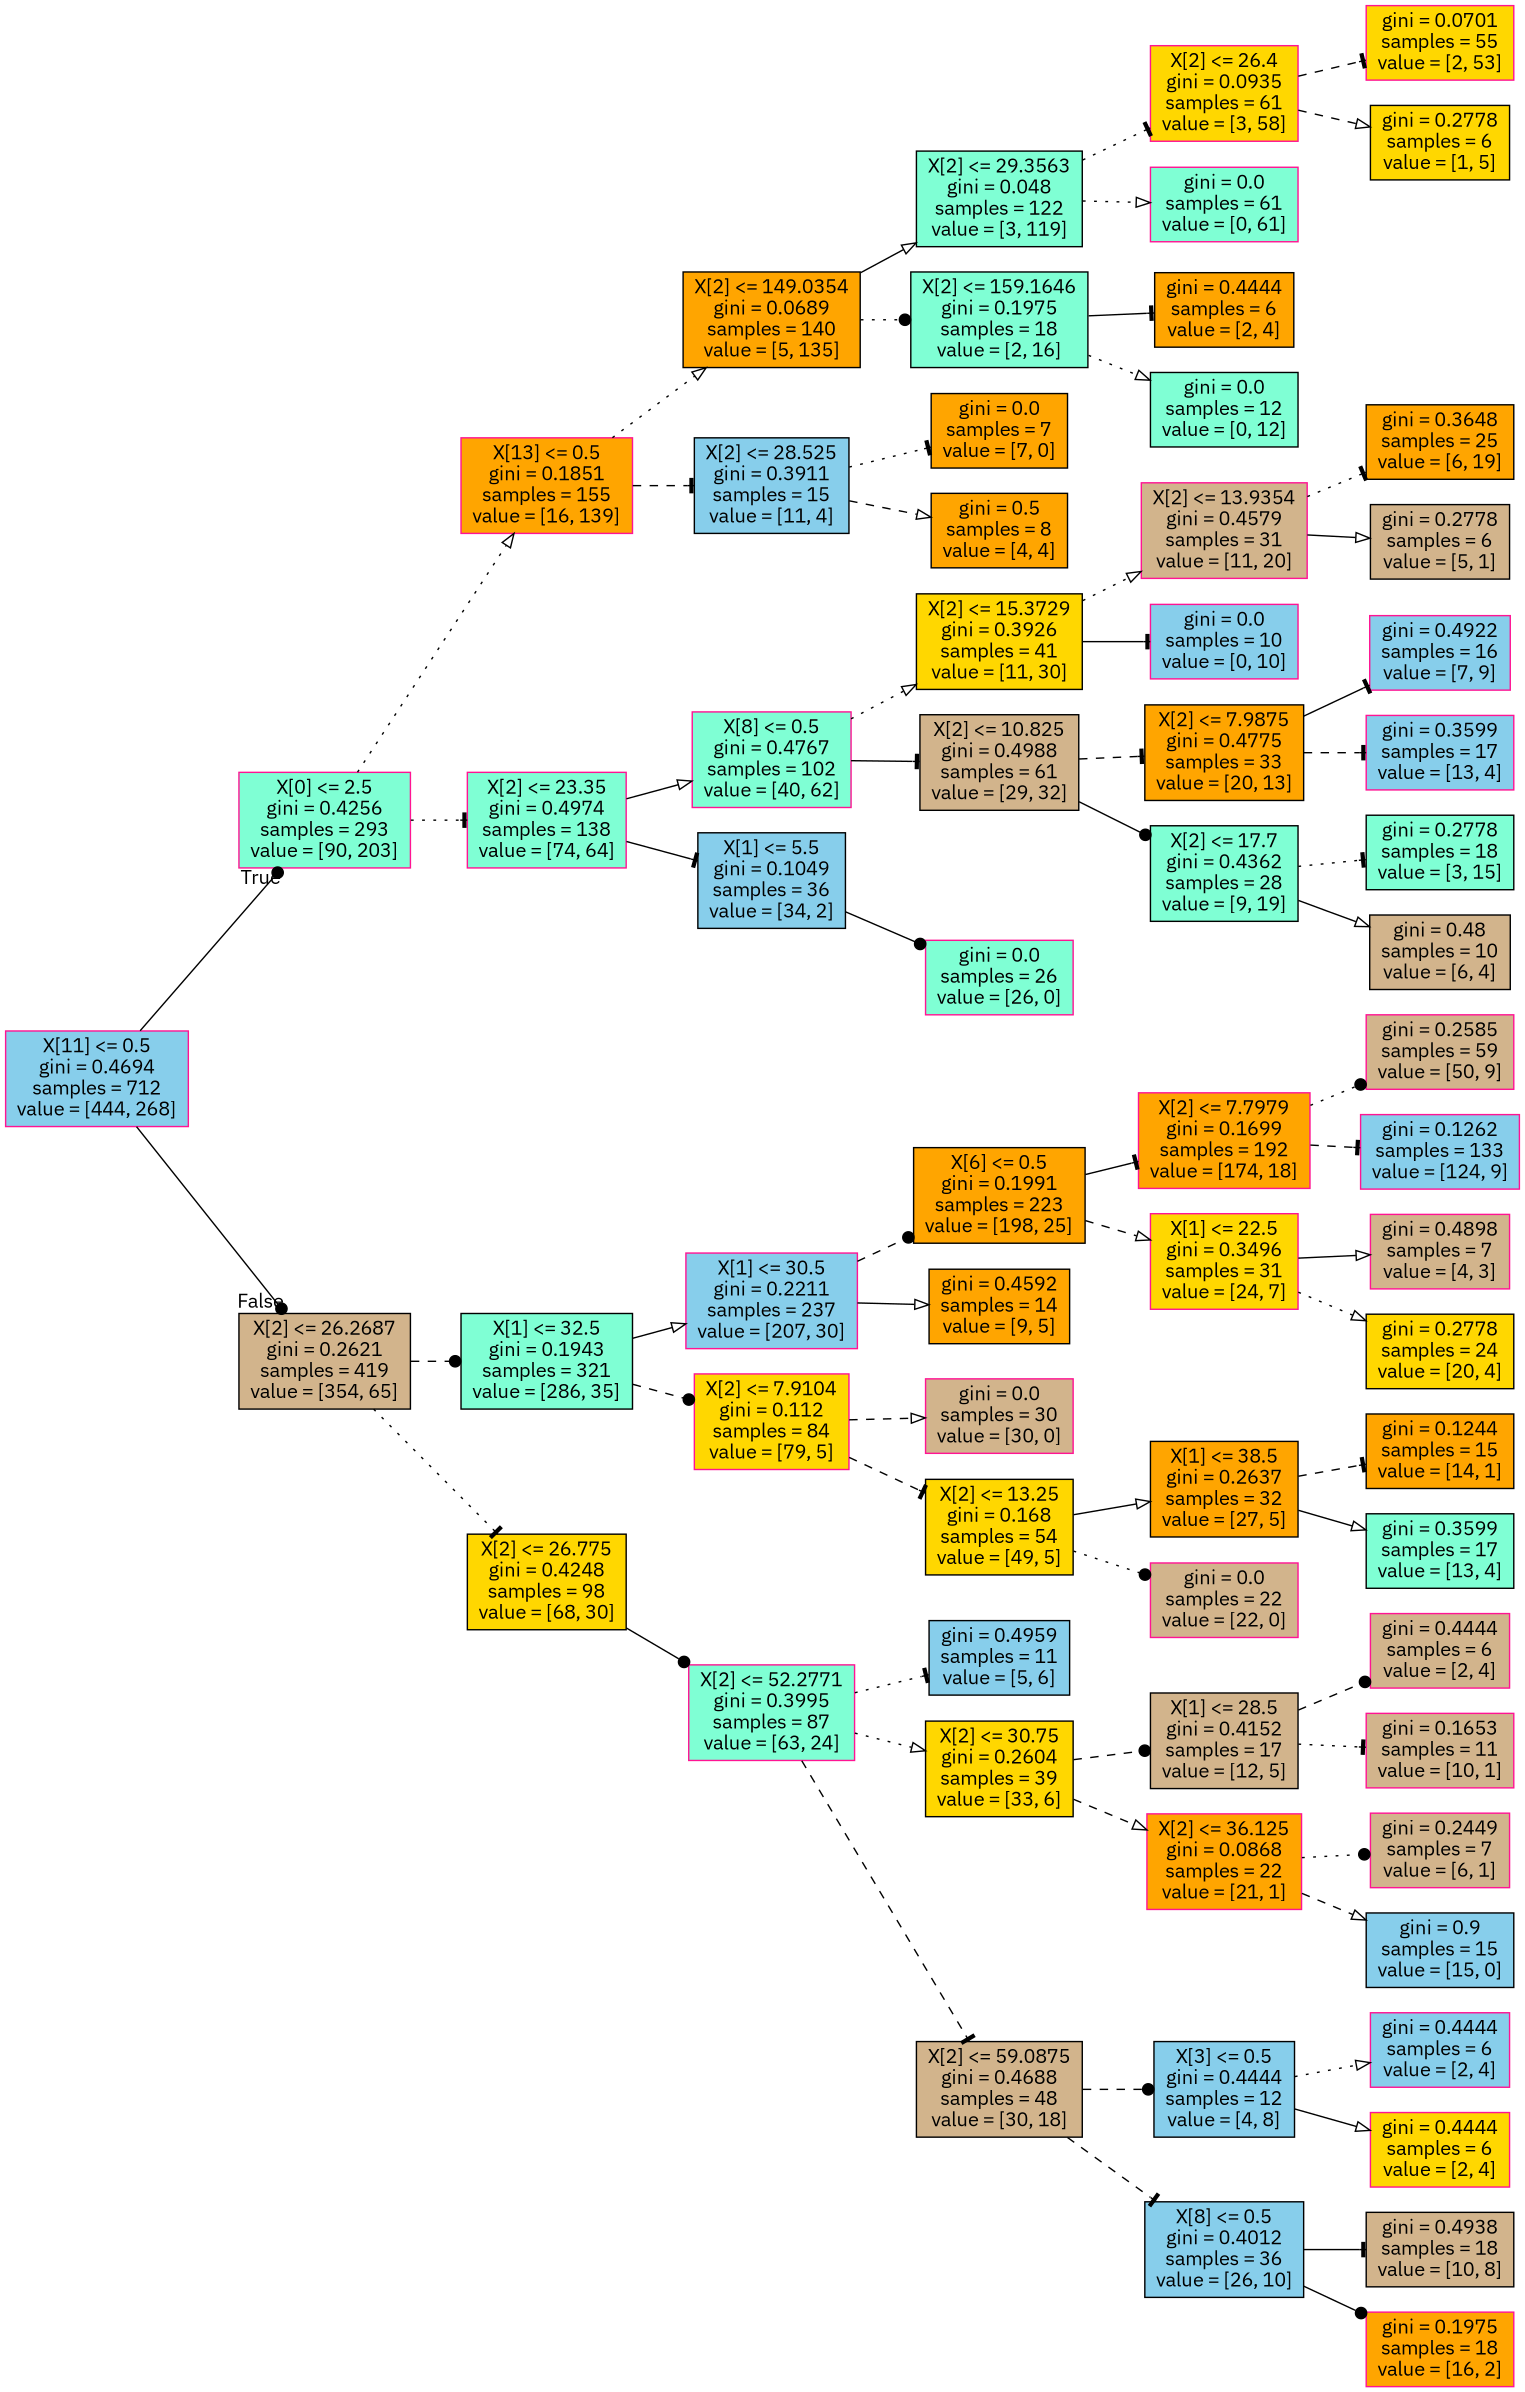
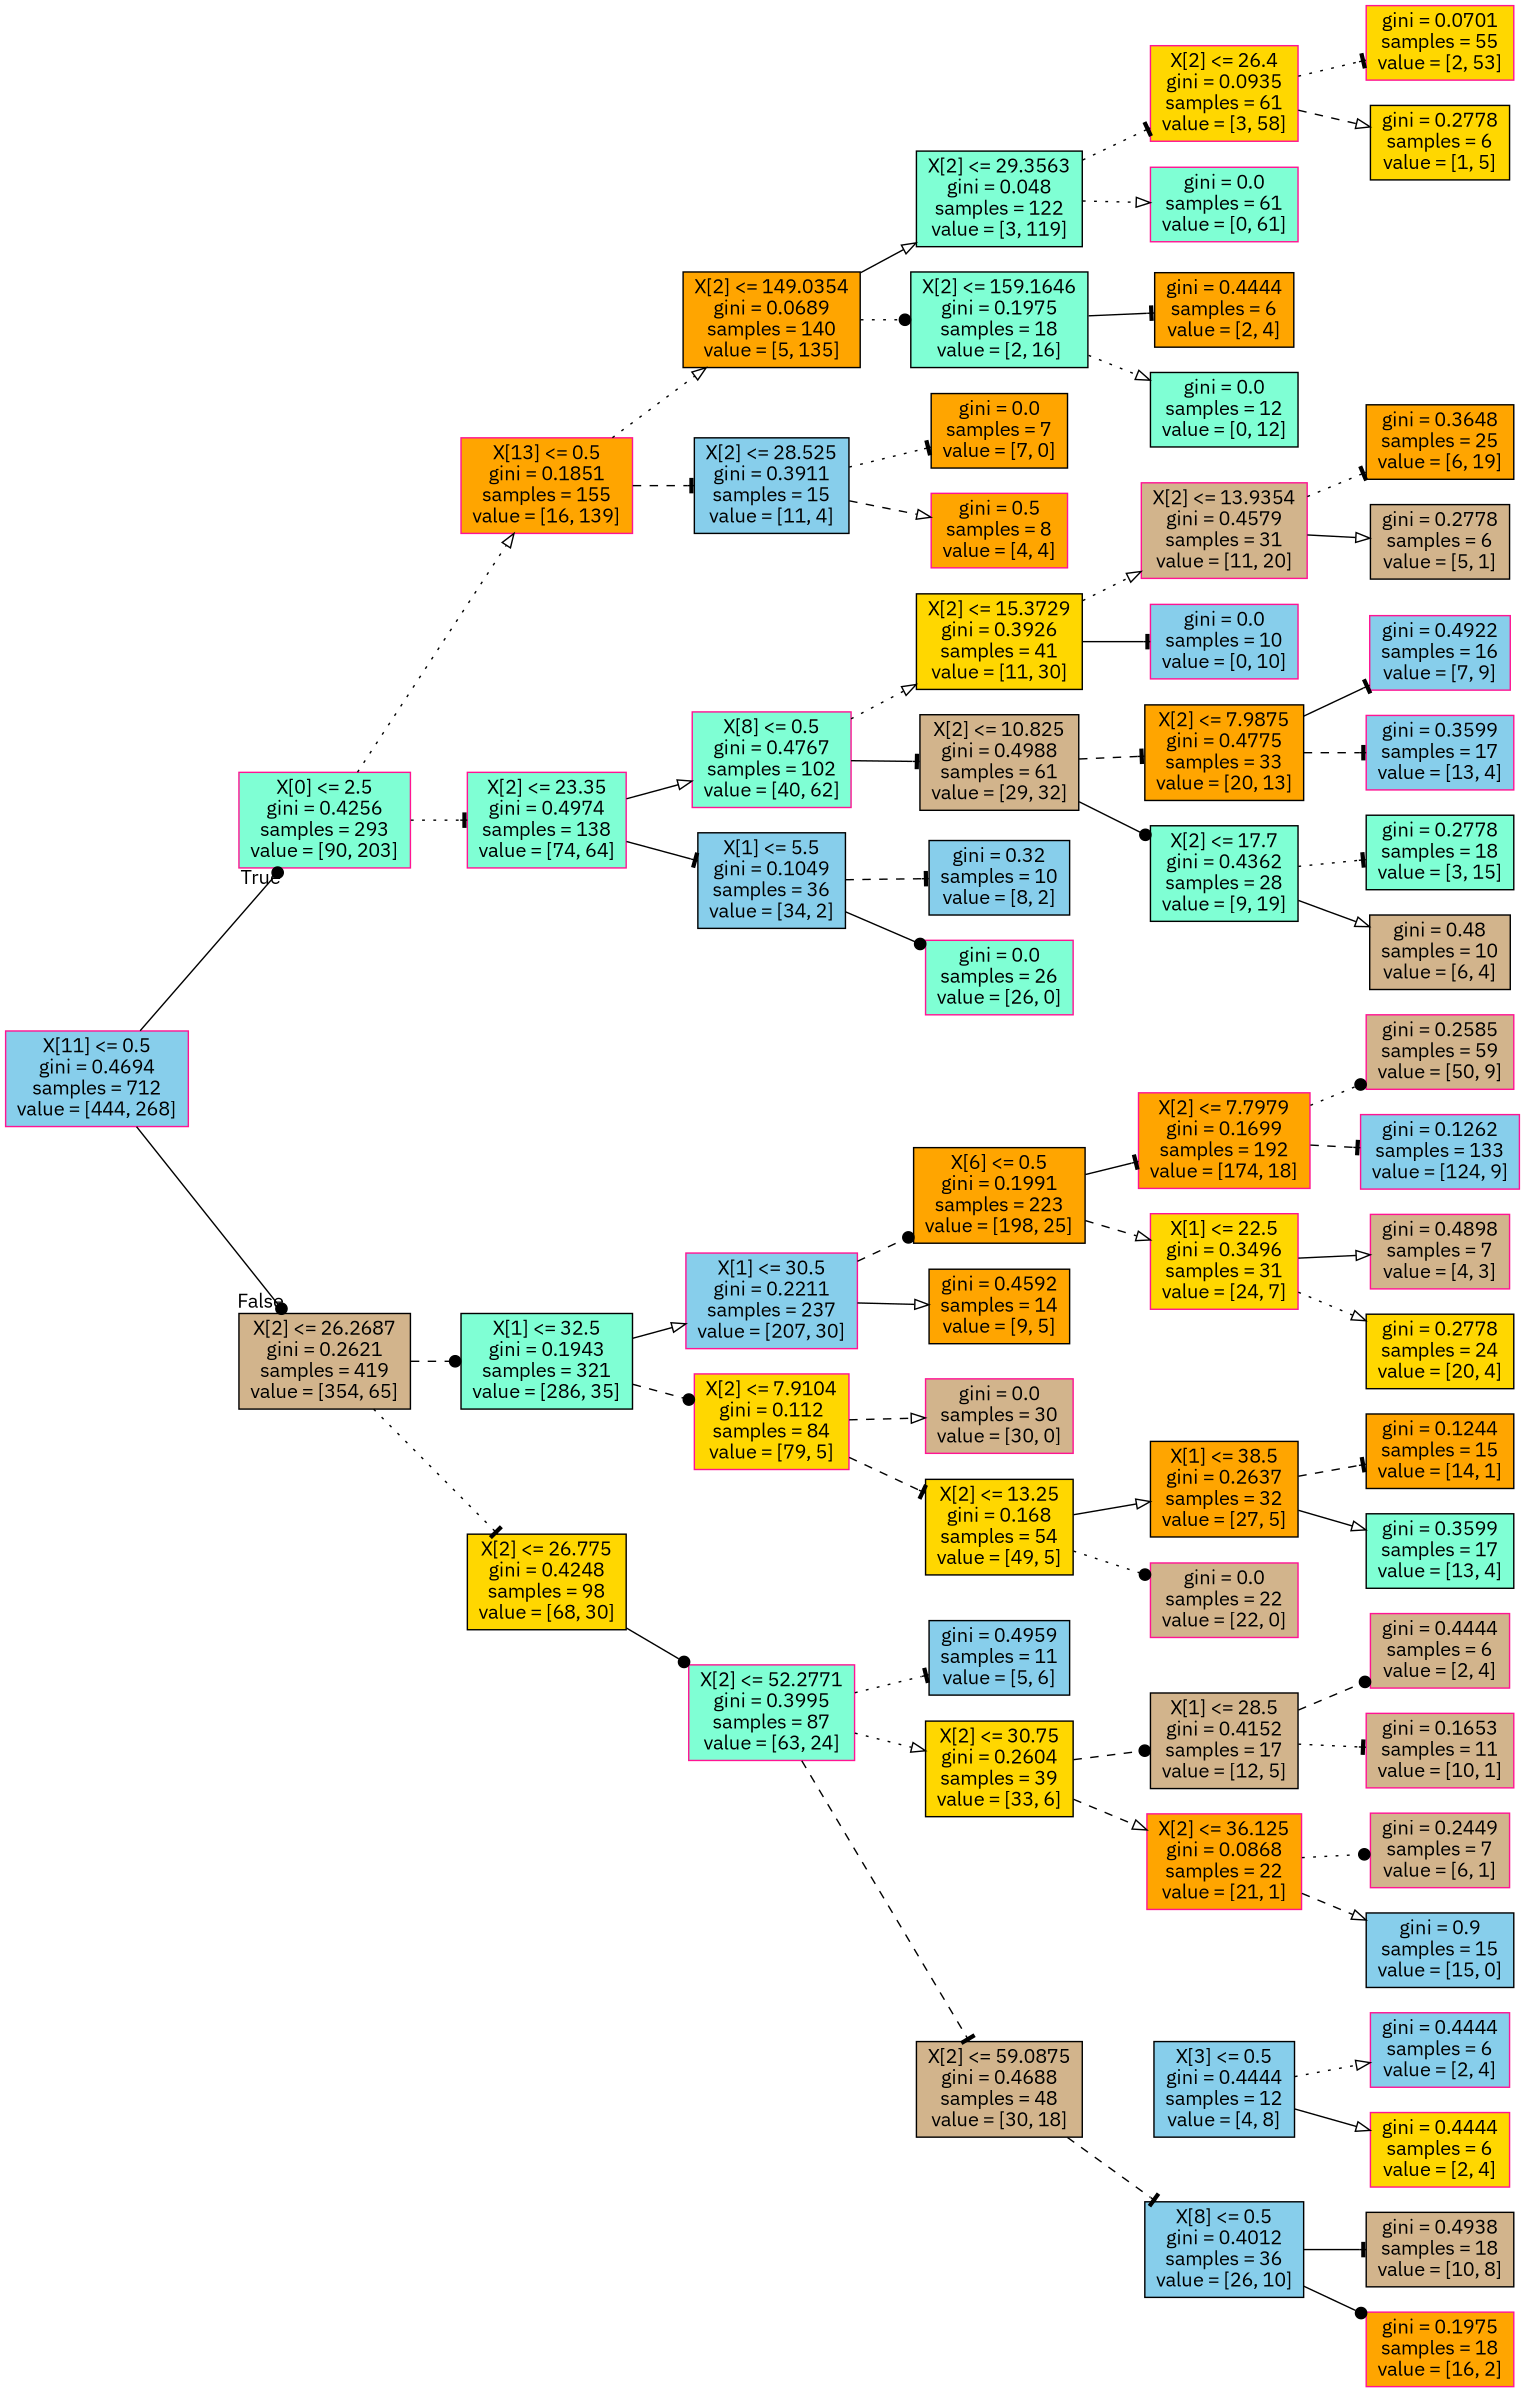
  digraph {
    fontname="IBM Plex Sans"
    rankdir=LR
    node [color=black fillcolor=tan fontname="IBM Plex Sans" shape=box style=filled]
    edge [arrowhead=onormal fontname="IBM Plex Sans" style=solid]
    n1 [color=deeppink fillcolor=skyblue label="X[11] <= 0.5\ngini = 0.4694\nsamples = 712\nvalue = [444, 268]"]
    n2 [color=deeppink fillcolor=aquamarine label="X[0] <= 2.5\ngini = 0.4256\nsamples = 293\nvalue = [90, 203]"]
    n3 [label="X[2] <= 26.2687\ngini = 0.2621\nsamples = 419\nvalue = [354, 65]"]
    n4 [color=deeppink fillcolor=orange label="X[13] <= 0.5\ngini = 0.1851\nsamples = 155\nvalue = [16, 139]"]
    n5 [color=deeppink fillcolor=aquamarine label="X[2] <= 23.35\ngini = 0.4974\nsamples = 138\nvalue = [74, 64]"]
    n6 [fillcolor=aquamarine label="X[1] <= 32.5\ngini = 0.1943\nsamples = 321\nvalue = [286, 35]"]
    n7 [fillcolor=gold label="X[2] <= 26.775\ngini = 0.4248\nsamples = 98\nvalue = [68, 30]"]
    n8 [fillcolor=orange label="X[2] <= 149.0354\ngini = 0.0689\nsamples = 140\nvalue = [5, 135]"]
    n9 [fillcolor=skyblue label="X[2] <= 28.525\ngini = 0.3911\nsamples = 15\nvalue = [11, 4]"]
    n10 [color=deeppink fillcolor=aquamarine label="X[8] <= 0.5\ngini = 0.4767\nsamples = 102\nvalue = [40, 62]"]
    n11 [fillcolor=skyblue label="X[1] <= 5.5\ngini = 0.1049\nsamples = 36\nvalue = [34, 2]"]
    n12 [fillcolor=aquamarine label="X[2] <= 29.3563\ngini = 0.048\nsamples = 122\nvalue = [3, 119]"]
    n13 [fillcolor=aquamarine label="X[2] <= 159.1646\ngini = 0.1975\nsamples = 18\nvalue = [2, 16]"]
    n14 [fillcolor=orange label="gini = 0.0\nsamples = 7\nvalue = [7, 0]"]
-   n15 [fillcolor=orange label="gini = 0.5\nsamples = 8\nvalue = [4, 4]"]
+   n15 [color=deeppink fillcolor=orange label="gini = 0.5\nsamples = 8\nvalue = [4, 4]"]
    n16 [color=deeppink fillcolor=gold label="X[2] <= 26.4\ngini = 0.0935\nsamples = 61\nvalue = [3, 58]"]
    n17 [color=deeppink fillcolor=aquamarine label="gini = 0.0\nsamples = 61\nvalue = [0, 61]"]
    n18 [fillcolor=orange label="gini = 0.4444\nsamples = 6\nvalue = [2, 4]"]
    n19 [fillcolor=aquamarine label="gini = 0.0\nsamples = 12\nvalue = [0, 12]"]
    n20 [color=deeppink fillcolor=gold label="gini = 0.0701\nsamples = 55\nvalue = [2, 53]"]
    n21 [fillcolor=gold label="gini = 0.2778\nsamples = 6\nvalue = [1, 5]"]
    n22 [fillcolor=gold label="X[2] <= 15.3729\ngini = 0.3926\nsamples = 41\nvalue = [11, 30]"]
    n23 [label="X[2] <= 10.825\ngini = 0.4988\nsamples = 61\nvalue = [29, 32]"]
+   n24 [fillcolor=skyblue label="gini = 0.32\nsamples = 10\nvalue = [8, 2]"]
    n25 [color=deeppink fillcolor=aquamarine label="gini = 0.0\nsamples = 26\nvalue = [26, 0]"]
    n26 [color=deeppink label="X[2] <= 13.9354\ngini = 0.4579\nsamples = 31\nvalue = [11, 20]"]
    n27 [color=deeppink fillcolor=skyblue label="gini = 0.0\nsamples = 10\nvalue = [0, 10]"]
    n28 [fillcolor=orange label="X[2] <= 7.9875\ngini = 0.4775\nsamples = 33\nvalue = [20, 13]"]
    n29 [fillcolor=aquamarine label="X[2] <= 17.7\ngini = 0.4362\nsamples = 28\nvalue = [9, 19]"]
    n30 [fillcolor=orange label="gini = 0.3648\nsamples = 25\nvalue = [6, 19]"]
    n31 [label="gini = 0.2778\nsamples = 6\nvalue = [5, 1]"]
    n32 [color=deeppink fillcolor=skyblue label="gini = 0.4922\nsamples = 16\nvalue = [7, 9]"]
    n33 [color=deeppink fillcolor=skyblue label="gini = 0.3599\nsamples = 17\nvalue = [13, 4]"]
    n34 [fillcolor=aquamarine label="gini = 0.2778\nsamples = 18\nvalue = [3, 15]"]
    n35 [label="gini = 0.48\nsamples = 10\nvalue = [6, 4]"]
    n36 [color=deeppink fillcolor=skyblue label="X[1] <= 30.5\ngini = 0.2211\nsamples = 237\nvalue = [207, 30]"]
    n37 [color=deeppink fillcolor=gold label="X[2] <= 7.9104\ngini = 0.112\nsamples = 84\nvalue = [79, 5]"]
    n38 [color=deeppink fillcolor=aquamarine label="X[2] <= 52.2771\ngini = 0.3995\nsamples = 87\nvalue = [63, 24]"]
    n39 [fillcolor=orange label="X[6] <= 0.5\ngini = 0.1991\nsamples = 223\nvalue = [198, 25]"]
    n40 [fillcolor=orange label="gini = 0.4592\nsamples = 14\nvalue = [9, 5]"]
    n41 [color=deeppink label="gini = 0.0\nsamples = 30\nvalue = [30, 0]"]
    n42 [fillcolor=gold label="X[2] <= 13.25\ngini = 0.168\nsamples = 54\nvalue = [49, 5]"]
    n43 [color=deeppink fillcolor=orange label="X[2] <= 7.7979\ngini = 0.1699\nsamples = 192\nvalue = [174, 18]"]
    n44 [color=deeppink fillcolor=gold label="X[1] <= 22.5\ngini = 0.3496\nsamples = 31\nvalue = [24, 7]"]
    n45 [color=deeppink label="gini = 0.2585\nsamples = 59\nvalue = [50, 9]"]
    n46 [color=deeppink fillcolor=skyblue label="gini = 0.1262\nsamples = 133\nvalue = [124, 9]"]
    n47 [color=deeppink label="gini = 0.4898\nsamples = 7\nvalue = [4, 3]"]
    n48 [fillcolor=gold label="gini = 0.2778\nsamples = 24\nvalue = [20, 4]"]
    n49 [fillcolor=orange label="X[1] <= 38.5\ngini = 0.2637\nsamples = 32\nvalue = [27, 5]"]
    n50 [color=deeppink label="gini = 0.0\nsamples = 22\nvalue = [22, 0]"]
    n51 [fillcolor=orange label="gini = 0.1244\nsamples = 15\nvalue = [14, 1]"]
    n52 [fillcolor=aquamarine label="gini = 0.3599\nsamples = 17\nvalue = [13, 4]"]
    n53 [fillcolor=skyblue label="gini = 0.4959\nsamples = 11\nvalue = [5, 6]"]
    n54 [fillcolor=gold label="X[2] <= 30.75\ngini = 0.2604\nsamples = 39\nvalue = [33, 6]"]
    n55 [label="X[2] <= 59.0875\ngini = 0.4688\nsamples = 48\nvalue = [30, 18]"]
    n56 [label="X[1] <= 28.5\ngini = 0.4152\nsamples = 17\nvalue = [12, 5]"]
    n57 [color=deeppink fillcolor=orange label="X[2] <= 36.125\ngini = 0.0868\nsamples = 22\nvalue = [21, 1]"]
    n58 [fillcolor=skyblue label="X[3] <= 0.5\ngini = 0.4444\nsamples = 12\nvalue = [4, 8]"]
    n59 [fillcolor=skyblue label="X[8] <= 0.5\ngini = 0.4012\nsamples = 36\nvalue = [26, 10]"]
    n60 [color=deeppink label="gini = 0.4444\nsamples = 6\nvalue = [2, 4]"]
    n61 [color=deeppink label="gini = 0.1653\nsamples = 11\nvalue = [10, 1]"]
    n62 [color=deeppink label="gini = 0.2449\nsamples = 7\nvalue = [6, 1]"]
    n63 [fillcolor=skyblue label="gini = 0.9\nsamples = 15\nvalue = [15, 0]"]
    n64 [color=deeppink fillcolor=skyblue label="gini = 0.4444\nsamples = 6\nvalue = [2, 4]"]
    n65 [color=deeppink fillcolor=gold label="gini = 0.4444\nsamples = 6\nvalue = [2, 4]"]
    n66 [label="gini = 0.4938\nsamples = 18\nvalue = [10, 8]"]
    n67 [color=deeppink fillcolor=orange label="gini = 0.1975\nsamples = 18\nvalue = [16, 2]"]
    n1 -> n2 [arrowhead=dot headlabel=True labelangle=45 labeldistance=2.5]
    n1 -> n3 [arrowhead=dot headlabel=False labelangle=-45 labeldistance=2.5]
    n2 -> n4 [style=dotted]
    n2 -> n5 [arrowhead=tee style=dotted]
    n3 -> n6 [arrowhead=dot style=dashed]
    n3 -> n7 [arrowhead=tee style=dotted]
    n4 -> n8 [style=dotted]
    n4 -> n9 [arrowhead=tee style=dashed]
    n5 -> n10
    n5 -> n11 [arrowhead=tee]
    n6 -> n36
    n6 -> n37 [arrowhead=dot style=dashed]
    n7 -> n38 [arrowhead=dot]
    n8 -> n12
    n8 -> n13 [arrowhead=dot style=dotted]
    n9 -> n14 [arrowhead=tee style=dotted]
    n9 -> n15 [style=dashed]
    n10 -> n22 [style=dotted]
    n10 -> n23 [arrowhead=tee]
+   n11 -> n24 [arrowhead=tee style=dashed]
    n11 -> n25 [arrowhead=dot]
    n12 -> n16 [arrowhead=tee style=dotted]
    n12 -> n17 [style=dotted]
    n13 -> n18 [arrowhead=tee]
    n13 -> n19 [style=dotted]
-   n16 -> n20 [arrowhead=tee style=dashed]
+   n16 -> n20 [arrowhead=tee style=dotted]
    n16 -> n21 [style=dashed]
    n22 -> n26 [style=dotted]
    n22 -> n27 [arrowhead=tee]
    n23 -> n28 [arrowhead=tee style=dashed]
    n23 -> n29 [arrowhead=dot]
    n26 -> n30 [arrowhead=tee style=dotted]
    n26 -> n31
    n28 -> n32 [arrowhead=tee]
    n28 -> n33 [arrowhead=tee style=dashed]
    n29 -> n34 [arrowhead=tee style=dotted]
    n29 -> n35
    n36 -> n39 [arrowhead=dot style=dashed]
    n36 -> n40
    n37 -> n41 [style=dashed]
    n37 -> n42 [arrowhead=tee style=dashed]
    n38 -> n53 [arrowhead=tee style=dotted]
    n38 -> n54 [style=dotted]
    n38 -> n55 [arrowhead=tee style=dashed]
    n39 -> n43 [arrowhead=tee]
    n39 -> n44 [style=dashed]
    n42 -> n49
    n42 -> n50 [arrowhead=dot style=dotted]
    n43 -> n45 [arrowhead=dot style=dotted]
    n43 -> n46 [arrowhead=tee style=dashed]
    n44 -> n47
    n44 -> n48 [style=dotted]
    n49 -> n51 [arrowhead=tee style=dashed]
    n49 -> n52
    n54 -> n56 [arrowhead=dot style=dashed]
    n54 -> n57 [style=dashed]
-   n55 -> n58 [arrowhead=dot style=dashed]
    n55 -> n59 [arrowhead=tee style=dashed]
    n56 -> n60 [arrowhead=dot style=dashed]
    n56 -> n61 [arrowhead=tee style=dotted]
    n57 -> n62 [arrowhead=dot style=dotted]
    n57 -> n63 [style=dashed]
    n58 -> n64 [style=dotted]
    n58 -> n65
    n59 -> n66 [arrowhead=tee]
    n59 -> n67 [arrowhead=dot]
  }
